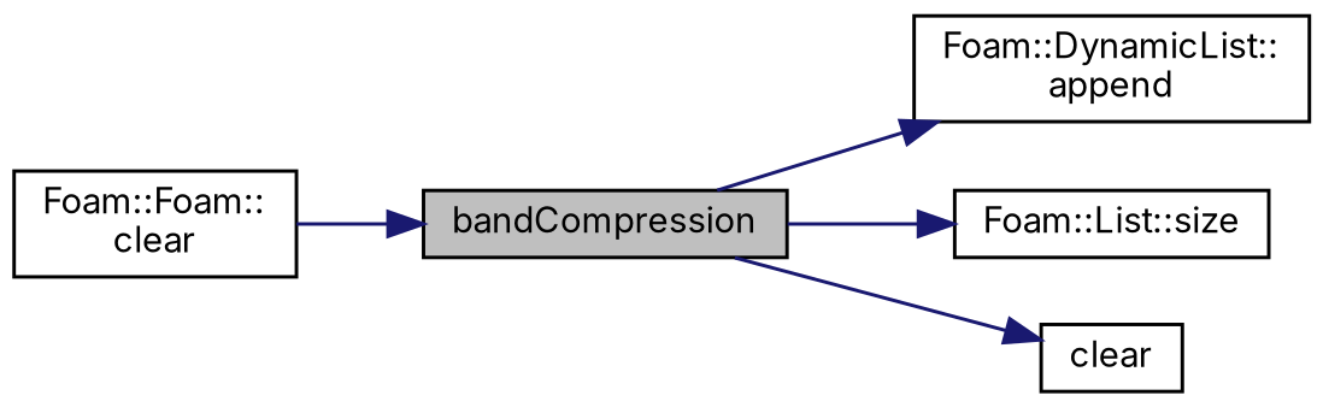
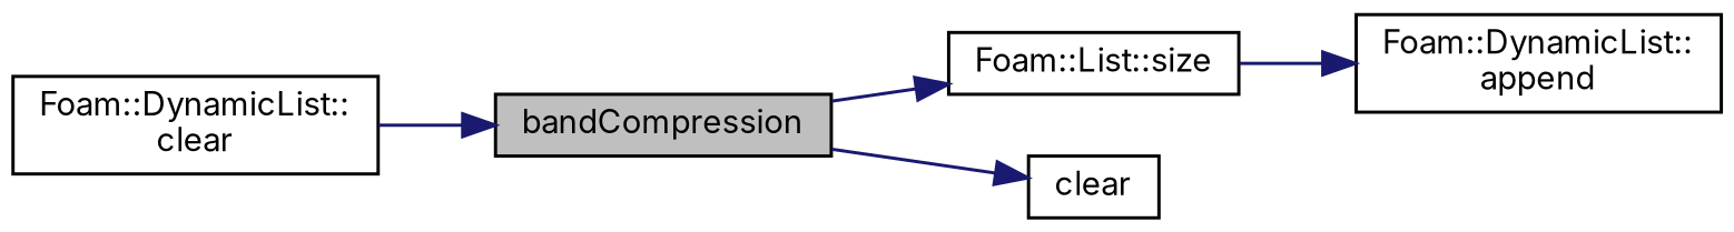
  digraph {
    fontname=Inter
    rankdir=LR
    node [color=black fontname=Inter fontsize=10 shape=record]
    edge [color=midnightblue fontname=Inter fontsize=10 labelfontname=Helvetica labelfontsize=10 style=solid]
    n1 [fillcolor=grey75 fontcolor=black height=0.2 label=bandCompression style=filled width=0.4]
    n2 [height=0.2 label="Foam::DynamicList::\lappend" width=0.4]
    n3 [height=0.2 label="Foam::List::size" width=0.4]
    n4 [height=0.2 label=clear width=0.4]
-   n5 [height=0.2 label="Foam::Foam::\lclear" width=0.4]
-   n1 -> n2
+   n5 [height=0.2 label="Foam::DynamicList::\lclear" width=0.4]
+   n3 -> n2
    n1 -> n3
    n1 -> n4
    n5 -> n1
  }
